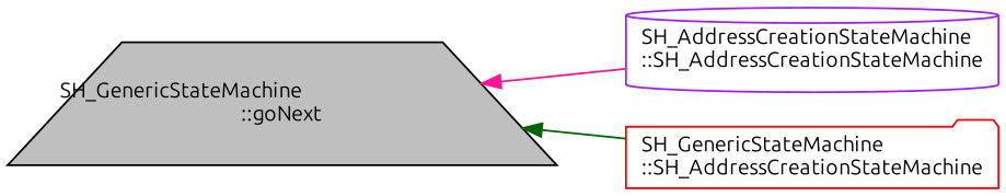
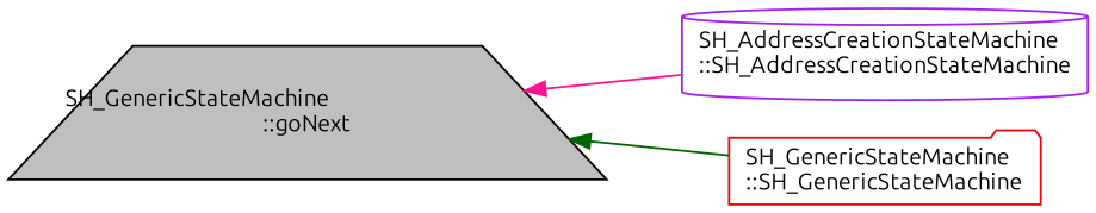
  digraph {
    rankdir=LR
    fontname=Ubuntu
    node [fontname=Ubuntu fontsize=11]
    edge [dir=back fontname=Ubuntu fontsize=11 labelfontname=Verdana labelfontsize=11 style=solid]
    n1 [color=black fillcolor=grey75 fontcolor=black height=0.2 label="SH_GenericStateMachine\l::goNext" shape=trapezium style=filled width=0.4]
    n2 [color=purple height=0.2 label="SH_AddressCreationStateMachine\l::SH_AddressCreationStateMachine" shape=cylinder width=0.4]
-   n3 [color=red height=0.2 label="SH_GenericStateMachine\l::SH_AddressCreationStateMachine" shape=folder width=0.4]
+   n3 [color=red height=0.2 label="SH_GenericStateMachine\l::SH_GenericStateMachine" shape=folder width=0.4]
    n1 -> n2 [color=deeppink]
    n1 -> n3 [color=darkgreen]
  }
